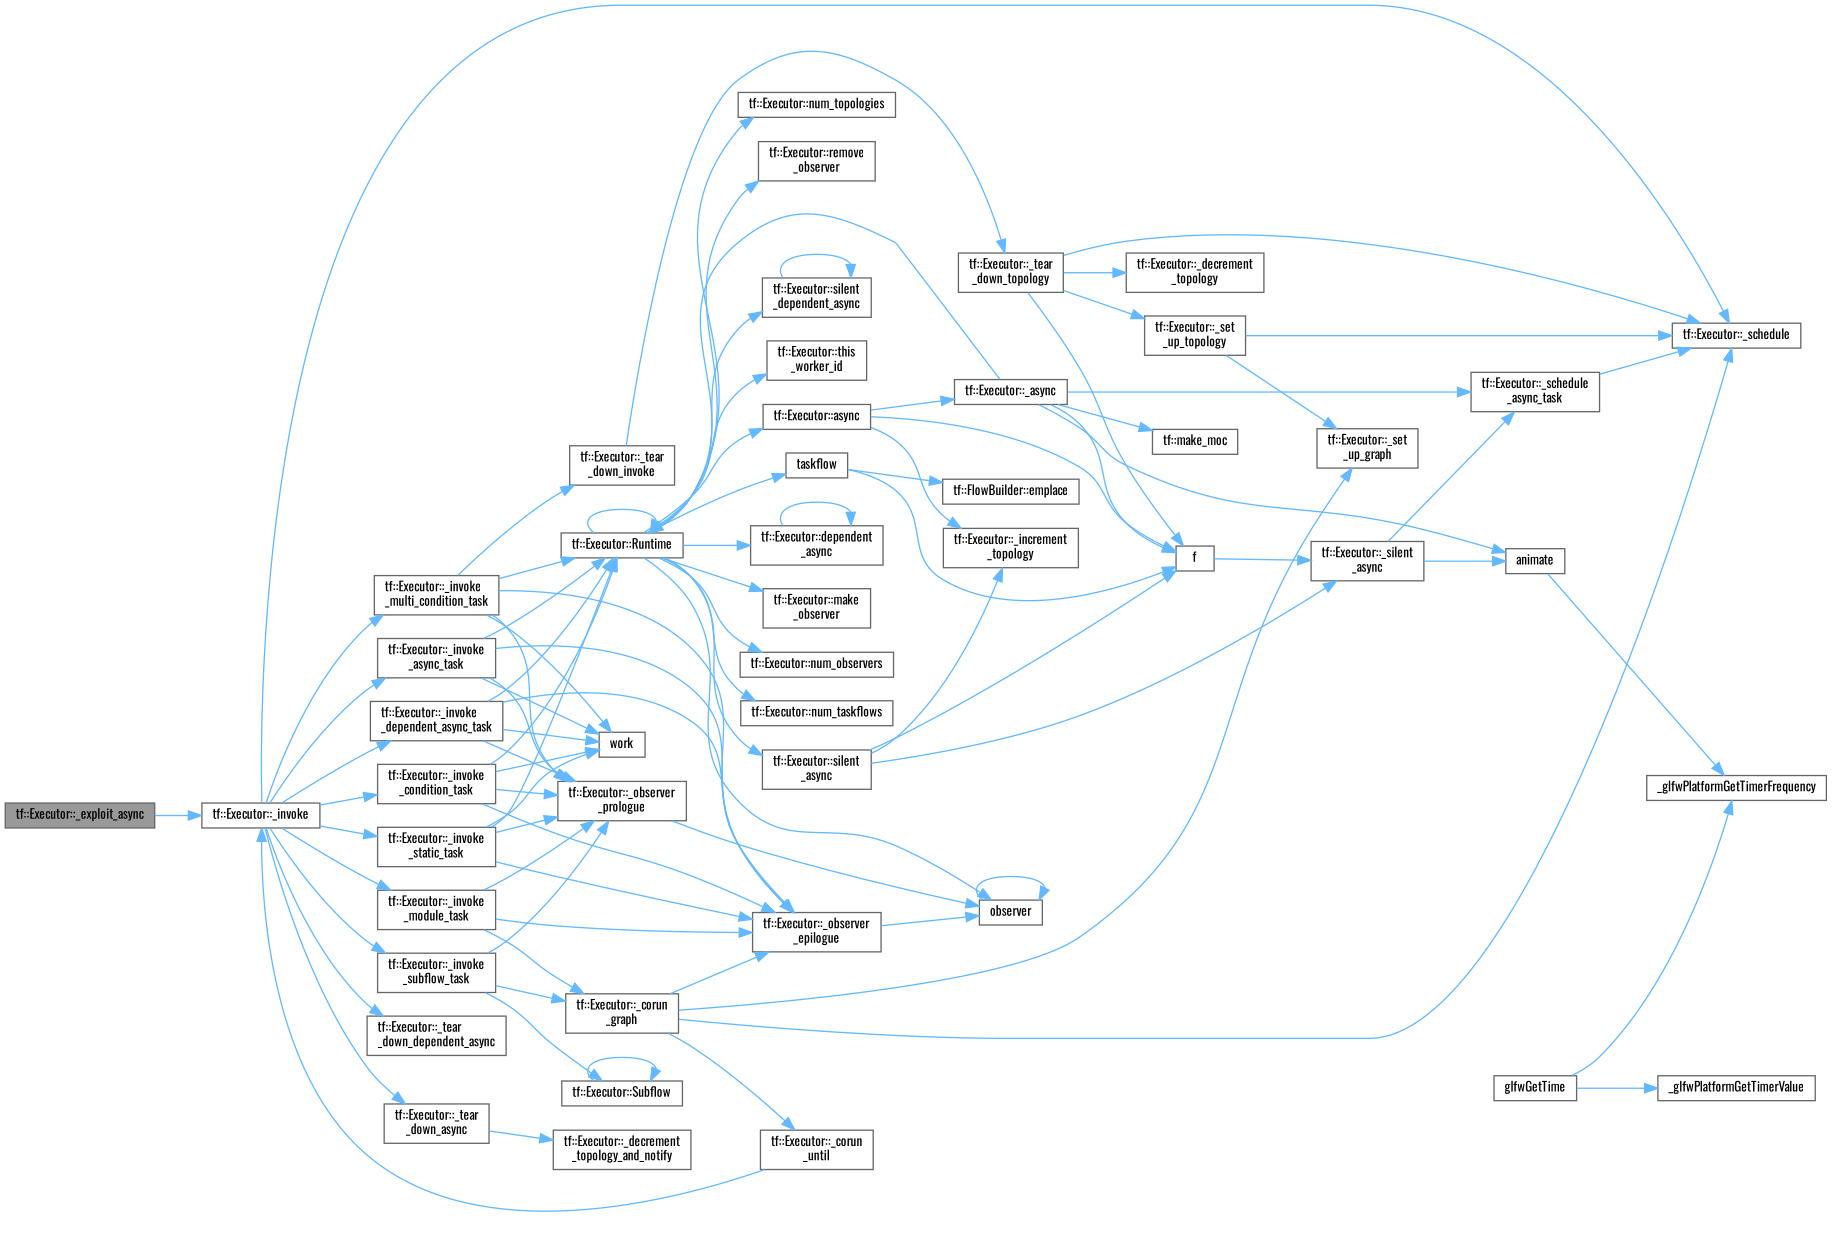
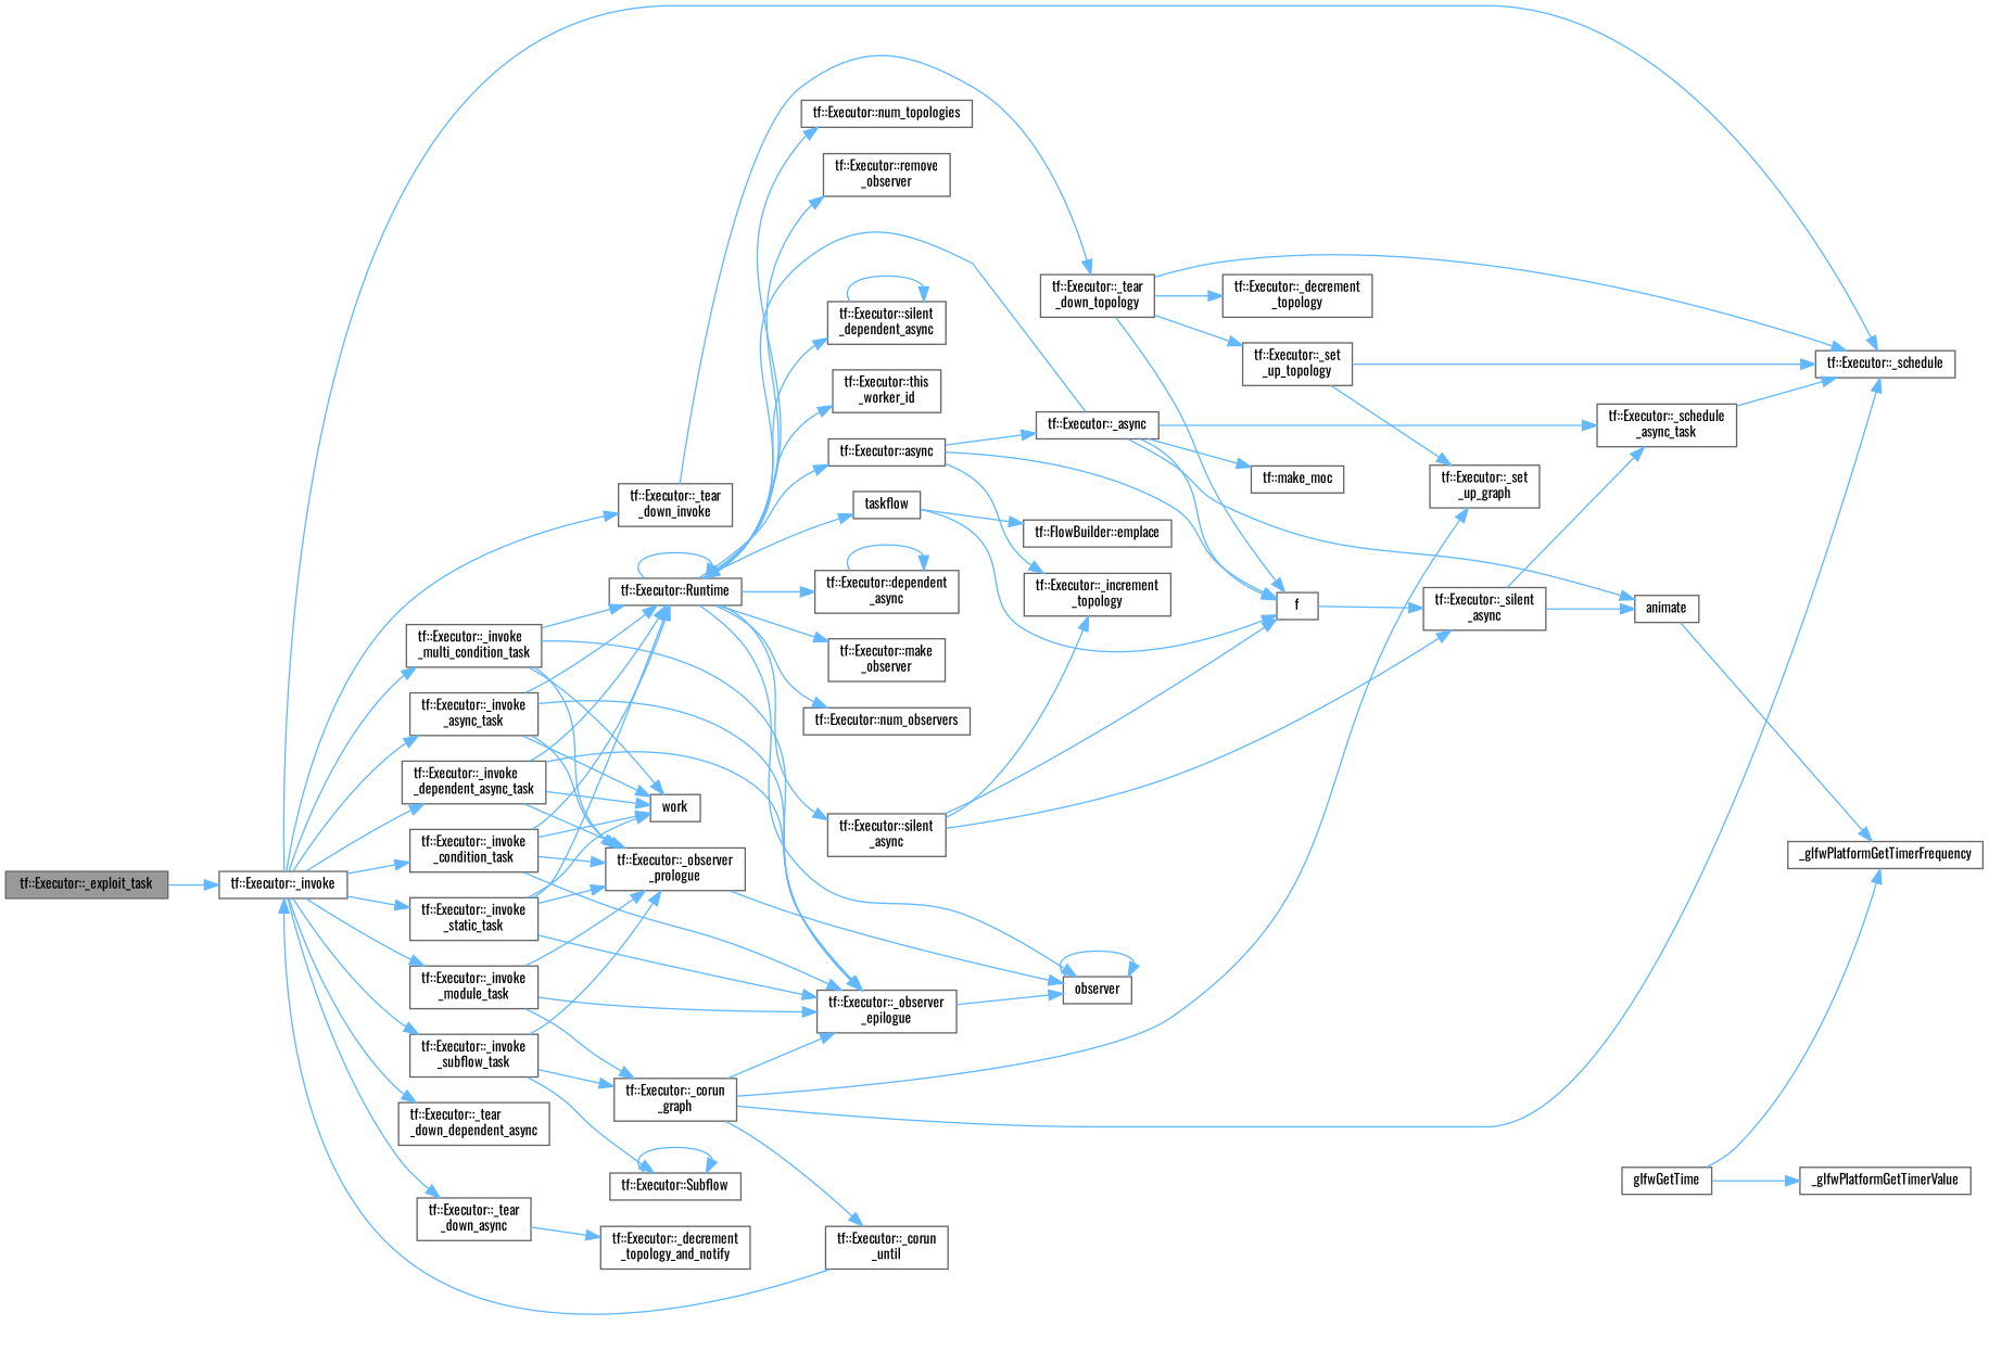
  digraph {
    fontname=Oswald
    rankdir=LR
    node [color=grey40 fillcolor=white fontname=Oswald fontsize=10 shape=box style=filled]
    edge [color=steelblue1 fontname=Oswald fontsize=10 labelfontname=Helvetica labelfontsize=10 style=solid]
-   n1 [color=gray40 fillcolor=grey60 fontcolor=black height=0.2 label="tf::Executor::_exploit_async" width=0.4]
+   n1 [color=gray40 fillcolor=grey60 fontcolor=black height=0.2 label="tf::Executor::_exploit_task" width=0.4]
    n2 [height=0.2 label="tf::Executor::_invoke" width=0.4]
    n3 [height=0.2 label="tf::Executor::_invoke\l_async_task" width=0.4]
    n4 [height=0.2 label="tf::Executor::_schedule" width=0.4]
    n5 [height=0.2 label="tf::Executor::_invoke\l_condition_task" width=0.4]
    n6 [height=0.2 label="tf::Executor::_invoke\l_dependent_async_task" width=0.4]
    n7 [height=0.2 label="tf::Executor::_invoke\l_module_task" width=0.4]
    n8 [height=0.2 label="tf::Executor::_invoke\l_multi_condition_task" width=0.4]
    n9 [height=0.2 label="tf::Executor::_invoke\l_static_task" width=0.4]
    n10 [height=0.2 label="tf::Executor::_invoke\l_subflow_task" width=0.4]
    n11 [height=0.2 label="tf::Executor::_tear\l_down_async" width=0.4]
    n12 [height=0.2 label="tf::Executor::_tear\l_down_dependent_async" width=0.4]
    n13 [height=0.2 label="tf::Executor::_tear\l_down_invoke" width=0.4]
    n14 [height=0.2 label="tf::Executor::_observer\l_epilogue" width=0.4]
    n15 [height=0.2 label="tf::Executor::_observer\l_prologue" width=0.4]
    n16 [height=0.2 label="tf::Executor::Runtime" width=0.4]
    n17 [height=0.2 label=work width=0.4]
    n18 [height=0.2 label="tf::Executor::_corun\l_graph" width=0.4]
    n19 [height=0.2 label="tf::Executor::Subflow" width=0.4]
    n20 [height=0.2 label="tf::Executor::_decrement\l_topology_and_notify" width=0.4]
    n21 [height=0.2 label="tf::Executor::_tear\l_down_topology" width=0.4]
    n22 [height=0.2 label=observer width=0.4]
    n23 [height=0.2 label="tf::Executor::async" width=0.4]
    n24 [height=0.2 label="tf::Executor::dependent\l_async" width=0.4]
    n25 [height=0.2 label="tf::Executor::make\l_observer" width=0.4]
    n26 [height=0.2 label="tf::Executor::num_observers" width=0.4]
-   n27 [height=0.2 label="tf::Executor::num_taskflows" width=0.4]
    n28 [height=0.2 label="tf::Executor::num_topologies" width=0.4]
    n29 [height=0.2 label="tf::Executor::remove\l_observer" width=0.4]
    n30 [height=0.2 label="tf::Executor::silent\l_async" width=0.4]
    n31 [height=0.2 label="tf::Executor::silent\l_dependent_async" width=0.4]
    n32 [height=0.2 label=taskflow width=0.4]
    n33 [height=0.2 label="tf::Executor::this\l_worker_id" width=0.4]
    n34 [height=0.2 label="tf::Executor::_async" width=0.4]
    n35 [height=0.2 label=f width=0.4]
    n36 [height=0.2 label="tf::Executor::_increment\l_topology" width=0.4]
    n37 [height=0.2 label="tf::Executor::_silent\l_async" width=0.4]
    n38 [height=0.2 label="tf::FlowBuilder::emplace" width=0.4]
    n39 [height=0.2 label="tf::Executor::_schedule\l_async_task" width=0.4]
    n40 [height=0.2 label=animate width=0.4]
    n41 [height=0.2 label="tf::make_moc" width=0.4]
    n42 [height=0.2 label=_glfwPlatformGetTimerFrequency width=0.4]
    n43 [height=0.2 label=glfwGetTime width=0.4]
    n44 [height=0.2 label=_glfwPlatformGetTimerValue width=0.4]
    n45 [height=0.2 label="tf::Executor::_corun\l_until" width=0.4]
    n46 [height=0.2 label="tf::Executor::_set\l_up_graph" width=0.4]
    n47 [height=0.2 label="tf::Executor::_decrement\l_topology" width=0.4]
    n48 [height=0.2 label="tf::Executor::_set\l_up_topology" width=0.4]
    n1 -> n2
    n2 -> n3
    n2 -> n4
    n2 -> n5
    n2 -> n6
    n2 -> n7
    n2 -> n8
    n2 -> n9
    n2 -> n10
    n2 -> n11
    n2 -> n12
-   n8 -> n13
+   n2 -> n13
    n3 -> n14
    n3 -> n15
    n3 -> n16
    n3 -> n17
    n5 -> n14
    n5 -> n15
    n5 -> n16
    n5 -> n17
    n6 -> n14
    n6 -> n15
    n6 -> n16
    n6 -> n17
    n7 -> n14
    n7 -> n15
    n7 -> n18
    n8 -> n14
    n8 -> n15
    n8 -> n16
    n8 -> n17
    n9 -> n14
    n9 -> n15
    n9 -> n16
    n9 -> n17
    n10 -> n15
    n10 -> n18
    n10 -> n19
    n11 -> n20
    n13 -> n21
    n14 -> n22
    n15 -> n22
    n16 -> n16
    n16 -> n22
    n16 -> n23
    n16 -> n24
    n16 -> n25
    n16 -> n26
-   n16 -> n27
    n16 -> n28
    n16 -> n29
    n16 -> n30
    n16 -> n31
    n16 -> n32
    n16 -> n33
    n18 -> n4
    n18 -> n14
    n18 -> n45
    n18 -> n46
    n19 -> n19
    n21 -> n4
    n21 -> n35
    n21 -> n47
    n21 -> n48
    n22 -> n22
    n23 -> n34
    n23 -> n35
    n23 -> n36
    n24 -> n24
    n30 -> n35
    n30 -> n36
    n30 -> n37
    n31 -> n31
    n32 -> n35
    n32 -> n38
    n34 -> n16
    n34 -> n35
    n34 -> n39
    n34 -> n40
    n34 -> n41
    n35 -> n37
    n37 -> n39
    n37 -> n40
    n39 -> n4
    n40 -> n42
    n43 -> n42
    n43 -> n44
    n45 -> n2
    n48 -> n4
    n48 -> n46
  }
